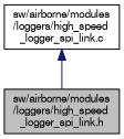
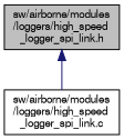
  digraph {
    node [color=black fontname=FreeSans fontsize=10 shape=record style=filled]
    n1 [fillcolor=grey75 fontcolor=black height=0.2 label="sw/airborne/modules\l/loggers/high_speed\l_logger_spi_link.h" width=0.4]
    n2 [fillcolor=white height=0.2 label="sw/airborne/modules\l/loggers/high_speed\l_logger_spi_link.c" width=0.4]
-   n2 -> n1 [color=midnightblue dir=back fontname=FreeSans fontsize=10 labelfontname=FreeSans labelfontsize=10 style=solid]
+   n1 -> n2 [color=midnightblue dir=back fontname=FreeSans fontsize=10 labelfontname=FreeSans labelfontsize=10 style=solid]
  }
